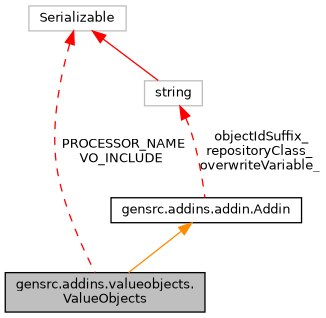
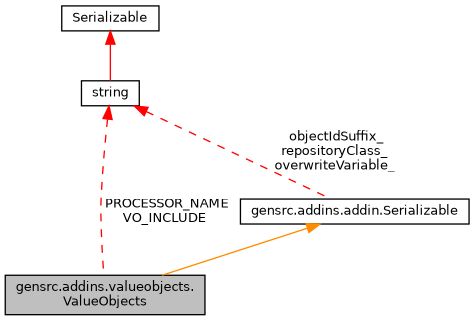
  digraph {
    node [color=black fillcolor=white fontname=Helvetica fontsize=10 shape=record style=filled]
    edge [color=red dir=back fontname=Helvetica fontsize=10 labelfontname=Helvetica labelfontsize=10 style=solid]
    n1 [fillcolor=grey75 fontcolor=black height=0.2 label="gensrc.addins.valueobjects.\lValueObjects" width=0.4]
-   n2 [height=0.2 label="gensrc.addins.addin.Addin" width=0.4]
-   n3 [color=grey75 height=0.2 label=Serializable width=0.4]
-   n4 [color=grey75 height=0.2 label=string width=0.4]
+   n2 [height=0.2 label="gensrc.addins.addin.Serializable" width=0.4]
+   n3 [height=0.2 label=Serializable width=0.4]
+   n4 [height=0.2 label=string width=0.4]
    n2 -> n1 [color=darkorange]
    n3 -> n4
-   n3 -> n1 [label=" PROCESSOR_NAME\nVO_INCLUDE" style=dashed]
+   n4 -> n1 [label=" PROCESSOR_NAME\nVO_INCLUDE" style=dashed]
    n4 -> n2 [label=" objectIdSuffix_\nrepositoryClass_\noverwriteVariable_" style=dashed]
  }
